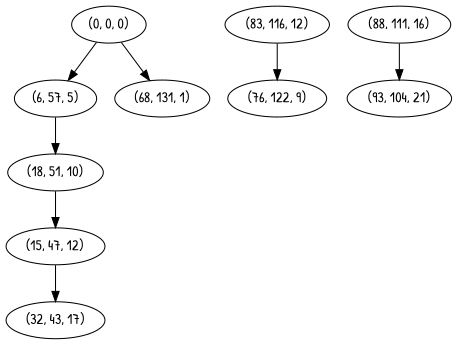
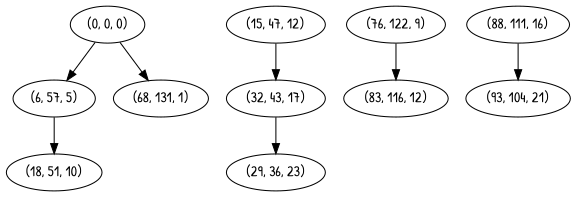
  digraph {
    fontname="Patrick Hand"
    node [fontname="Patrick Hand"]
    edge [fontname="Patrick Hand"]
    "(0, 0, 0)"
    "(6, 57, 5)"
    "(68, 131, 1)"
    n4 [label="(18, 51, 10)"]
    n5 [label="(15, 47, 12)"]
    n6 [label="(32, 43, 17)"]
+   "(29, 36, 23)"
    "(76, 122, 9)"
    "(83, 116, 12)"
    "(88, 111, 16)"
    "(93, 104, 21)"
    "(0, 0, 0)" -> "(6, 57, 5)"
    "(0, 0, 0)" -> "(68, 131, 1)"
    "(6, 57, 5)" -> n4
-   n4 -> n5
    n5 -> n6
-   "(83, 116, 12)" -> "(76, 122, 9)"
+   n6 -> "(29, 36, 23)"
+   "(76, 122, 9)" -> "(83, 116, 12)"
    "(88, 111, 16)" -> "(93, 104, 21)"
  }
